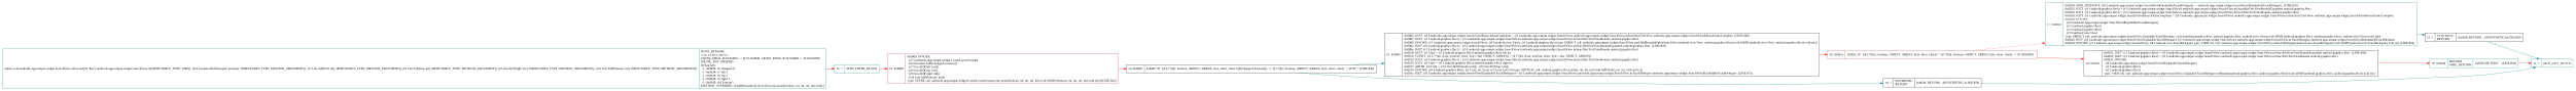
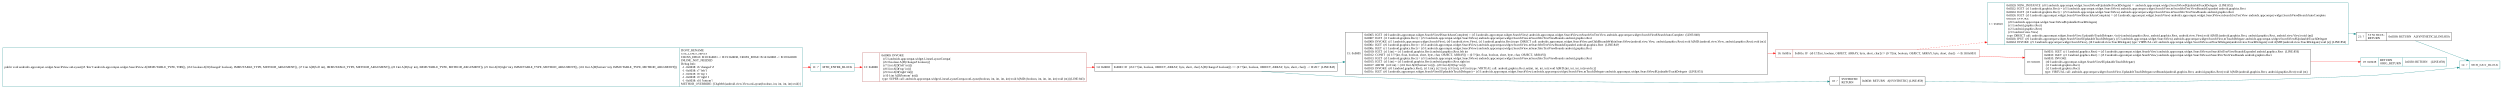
  digraph {
    fontname="Liberation Serif"
    rankdir=LR
    node [color=teal fontname="Liberation Serif" shape=record]
    edge [color=red fontname="Liberation Serif"]
    n1 [label="{11\:\ ?|MTH_ENTER_BLOCK\l}"]
    n2 [color=brown label="{13\:\ 0x0000|0x0000: INVOKE  \l  (r5 I:androidx.appcompat.widget.LinearLayoutCompat)\l  (r6 I:boolean A[D('changed' boolean)])\l  (r7 I:int A[D('left' int)])\l  (r8 I:int A[D('top' int)])\l  (r9 I:int A[D('right' int)])\l  (r10 I:int A[D('bottom' int)])\l type: SUPER call: androidx.appcompat.widget.LinearLayoutCompat.onLayout(boolean, int, int, int, int):void A[MD:(boolean, int, int, int, int):void (m)] (LINE:843)\l}"]
    n3 [color=black label="{14\:\ 0x0003|0x0003: IF  (r6 I:??[int, boolean, OBJECT, ARRAY, byte, short, char] A[D('changed' boolean)]) == (0 ??[int, boolean, OBJECT, ARRAY, byte, short, char])  \-\> B:20:?  (LINE:845)\l}"]
    n4 [color=black label="{15\:\ 0x0005|0x0005: IGET  (r0 I:androidx.appcompat.widget.SearchView$SearchAutoComplete) = (r5 I:androidx.appcompat.widget.SearchView) androidx.appcompat.widget.SearchView.mSearchSrcTextView androidx.appcompat.widget.SearchView$SearchAutoComplete  (LINE:848)\l0x0007: IGET  (r1 I:android.graphics.Rect) = (r5 I:androidx.appcompat.widget.SearchView) androidx.appcompat.widget.SearchView.mSearchSrcTextViewBounds android.graphics.Rect \l0x0009: INVOKE  (r5 I:androidx.appcompat.widget.SearchView), (r0 I:android.view.View), (r1 I:android.graphics.Rect) type: DIRECT call: androidx.appcompat.widget.SearchView.getChildBoundsWithinSearchView(android.view.View, android.graphics.Rect):void A[MD:(android.view.View, android.graphics.Rect):void (m)]\l0x000c: IGET  (r0 I:android.graphics.Rect) = (r5 I:androidx.appcompat.widget.SearchView) androidx.appcompat.widget.SearchView.mSearchSrtTextViewBoundsExpanded android.graphics.Rect  (LINE:849)\l0x000e: IGET  (r1 I:android.graphics.Rect) = (r5 I:androidx.appcompat.widget.SearchView) androidx.appcompat.widget.SearchView.mSearchSrcTextViewBounds android.graphics.Rect \l0x0010: IGET  (r1 I:int) = (r1 I:android.graphics.Rect) android.graphics.Rect.left int \l0x0012: CONST  (r2 I:??[int, float, boolean, short, byte, char, OBJECT, ARRAY]) = (0 ??[int, float, boolean, short, byte, char, OBJECT, ARRAY]) \l0x0013: IGET  (r3 I:android.graphics.Rect) = (r5 I:androidx.appcompat.widget.SearchView) androidx.appcompat.widget.SearchView.mSearchSrcTextViewBounds android.graphics.Rect \l0x0015: IGET  (r3 I:int) = (r3 I:android.graphics.Rect) android.graphics.Rect.right int \l0x0017: ARITH  (r4 I:int) = (r10 I:int A[D('bottom' int)]) \- (r8 I:int A[D('top' int)]) \l0x0019: INVOKE  (r0 I:android.graphics.Rect), (r1 I:int), (r2 I:int), (r3 I:int), (r4 I:int) type: VIRTUAL call: android.graphics.Rect.set(int, int, int, int):void A[MD:(int, int, int, int):void (c)]\l0x001c: IGET  (r0 I:androidx.appcompat.widget.SearchView$UpdatableTouchDelegate) = (r5 I:androidx.appcompat.widget.SearchView) androidx.appcompat.widget.SearchView.mTouchDelegate androidx.appcompat.widget.SearchView$UpdatableTouchDelegate  (LINE:851)\l}"]
    n5 [color=black label="{20\:\ ?|SYNTHETIC\lRETURN\l|0x0038: RETURN   A[SYNTHETIC] (LINE:859)\l}"]
    n6 [color=brown label="{16\:\ 0x001e|0x001e: IF  (r0 I:??[int, boolean, OBJECT, ARRAY, byte, short, char]) != (0 ??[int, boolean, OBJECT, ARRAY, byte, short, char])  \-\> B:18:0x0031 \l}"]
    n7 [label="{12\:\ ?|MTH_EXIT_BLOCK\l}"]
    n8 [label="{17\:\ 0x0020|0x0020: NEW_INSTANCE  (r0 I:androidx.appcompat.widget.SearchView$UpdatableTouchDelegate) =  androidx.appcompat.widget.SearchView$UpdatableTouchDelegate  (LINE:852)\l0x0022: IGET  (r1 I:android.graphics.Rect) = (r5 I:androidx.appcompat.widget.SearchView) androidx.appcompat.widget.SearchView.mSearchSrtTextViewBoundsExpanded android.graphics.Rect \l0x0024: IGET  (r2 I:android.graphics.Rect) = (r5 I:androidx.appcompat.widget.SearchView) androidx.appcompat.widget.SearchView.mSearchSrcTextViewBounds android.graphics.Rect \l0x0026: IGET  (r3 I:androidx.appcompat.widget.SearchView$SearchAutoComplete) = (r5 I:androidx.appcompat.widget.SearchView) androidx.appcompat.widget.SearchView.mSearchSrcTextView androidx.appcompat.widget.SearchView$SearchAutoComplete \l0x0028: INVOKE  \l  (r0 I:androidx.appcompat.widget.SearchView$UpdatableTouchDelegate)\l  (r1 I:android.graphics.Rect)\l  (r2 I:android.graphics.Rect)\l  (r3 I:android.view.View)\l type: DIRECT call: androidx.appcompat.widget.SearchView.UpdatableTouchDelegate.\<init\>(android.graphics.Rect, android.graphics.Rect, android.view.View):void A[MD:(android.graphics.Rect, android.graphics.Rect, android.view.View):void (m)]\l0x002b: IPUT  (r0 I:androidx.appcompat.widget.SearchView$UpdatableTouchDelegate), (r5 I:androidx.appcompat.widget.SearchView) androidx.appcompat.widget.SearchView.mTouchDelegate androidx.appcompat.widget.SearchView$UpdatableTouchDelegate \l0x002d: INVOKE  (r5 I:androidx.appcompat.widget.SearchView), (r0 I:android.view.TouchDelegate) type: VIRTUAL call: androidx.appcompat.widget.SearchView.setTouchDelegate(android.view.TouchDelegate):void A[MD:(android.view.TouchDelegate):void (s)] (LINE:854)\l}"]
    n9 [color=black label="{18\:\ 0x0031|0x0031: IGET  (r1 I:android.graphics.Rect) = (r5 I:androidx.appcompat.widget.SearchView) androidx.appcompat.widget.SearchView.mSearchSrtTextViewBoundsExpanded android.graphics.Rect  (LINE:856)\l0x0033: IGET  (r2 I:android.graphics.Rect) = (r5 I:androidx.appcompat.widget.SearchView) androidx.appcompat.widget.SearchView.mSearchSrcTextViewBounds android.graphics.Rect \l0x0035: INVOKE  \l  (r0 I:androidx.appcompat.widget.SearchView$UpdatableTouchDelegate)\l  (r1 I:android.graphics.Rect)\l  (r2 I:android.graphics.Rect)\l type: VIRTUAL call: androidx.appcompat.widget.SearchView.UpdatableTouchDelegate.setBounds(android.graphics.Rect, android.graphics.Rect):void A[MD:(android.graphics.Rect, android.graphics.Rect):void (m)]\l}"]
    n10 [color=black label="{21\:\ ?|SYNTHETIC\lRETURN\l|0x0038: RETURN   A[SYNTHETIC] (LINE:859)\l}"]
    n11 [label="{19\:\ 0x0038|RETURN\lORIG_RETURN\l|0x0038: RETURN    (LINE:859)\l}"]
    n12 [label="{public void androidx.appcompat.widget.SearchView.onLayout((r5 'this' I:androidx.appcompat.widget.SearchView A[IMMUTABLE_TYPE, THIS]), (r6 I:boolean A[D('changed' boolean), IMMUTABLE_TYPE, METHOD_ARGUMENT]), (r7 I:int A[D('left' int), IMMUTABLE_TYPE, METHOD_ARGUMENT]), (r8 I:int A[D('top' int), IMMUTABLE_TYPE, METHOD_ARGUMENT]), (r9 I:int A[D('right' int), IMMUTABLE_TYPE, METHOD_ARGUMENT]), (r10 I:int A[D('bottom' int), IMMUTABLE_TYPE, METHOD_ARGUMENT]))  | DONT_RENAME\lUSE_LINES_HINTS\lCROSS_EDGE: B:18:0x0031 \-\> B:19:0x0038, CROSS_EDGE: B:14:0x0003 \-\> B:19:0x0038\lINLINE_NOT_NEEDED\lDebug Info:\l  \-1 \-0x0038: r6 'changed' Z\l  \-1 \-0x0038: r7 'left' I\l  \-1 \-0x0038: r8 'top' I\l  \-1 \-0x0038: r9 'right' I\l  \-1 \-0x0038: r10 'bottom' I\lMETHOD_OVERRIDE: [ClspMth\{android.view.View.onLayout(boolean, int, int, int, int):void\}]\l}"]
    n1 -> n2
    n2 -> n3
    n3 -> n4 [color=teal style=solid]
    n3 -> n5 [color=teal]
    n4 -> n6
    n5 -> n7 [color=teal]
    n6 -> n8 [style=dashed]
    n6 -> n9
    n8 -> n10 [color=teal]
    n9 -> n11
    n10 -> n7 [color=teal]
-   n11 -> n7
    n12 -> n1
  }
